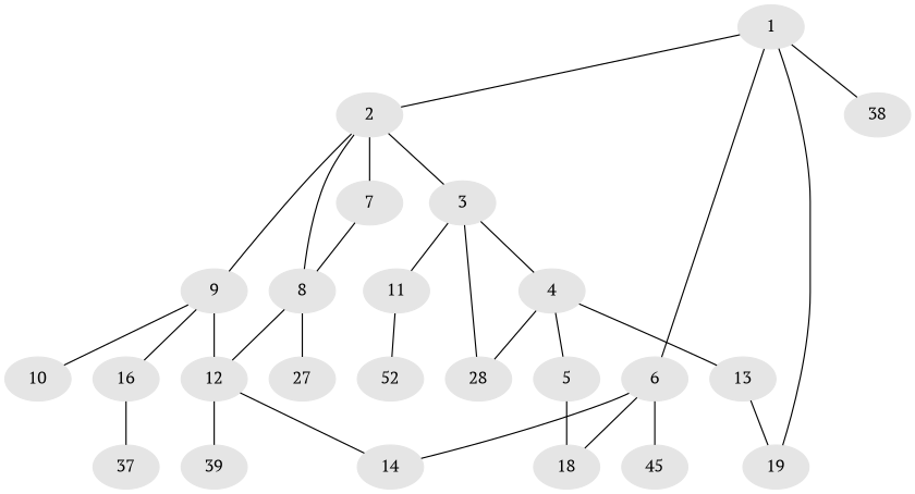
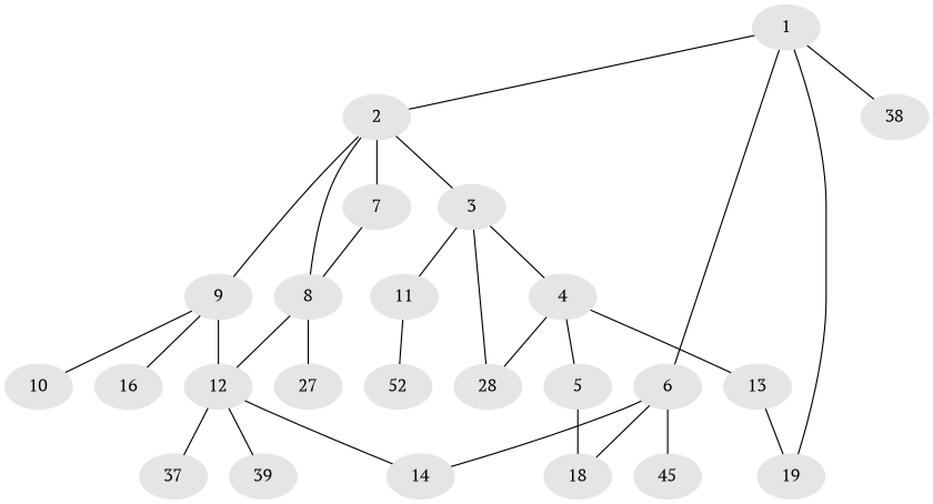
  graph {
    fontname="PT Serif"
    node [color=gray90 fontname="PT Serif" style=filled]
    edge [fontname="PT Serif"]
    1
    2
    6
    19 [super="+48+50"]
    38
    3 [super="+21"]
    7 [super="+41"]
    8 [super="+20"]
    9 [super="+23"]
    18 [super="+49"]
    14 [super="+32"]
    45
    4 [super="+15"]
    11
    28 [super="+33"]
    12 [super="+22+24+36"]
    27 [super="+35"]
    10 [super="+46"]
    16 [super="+17"]
    5
    13
    52
    37
    39
    1 -- 2
    1 -- 6
    1 -- 19
    1 -- 38
    2 -- 3
    2 -- 7
    2 -- 8
    2 -- 9
    6 -- 18
    6 -- 14
    6 -- 45
    3 -- 4
    3 -- 11
    3 -- 28
    7 -- 8
    8 -- 12
    8 -- 27
    9 -- 12 [weight=3]
    9 -- 10
    9 -- 16
    4 -- 28
    4 -- 5
    4 -- 13
    11 -- 52
    12 -- 14
-   16 -- 37
+   12 -- 37
    12 -- 39
    5 -- 18
    13 -- 19
  }
